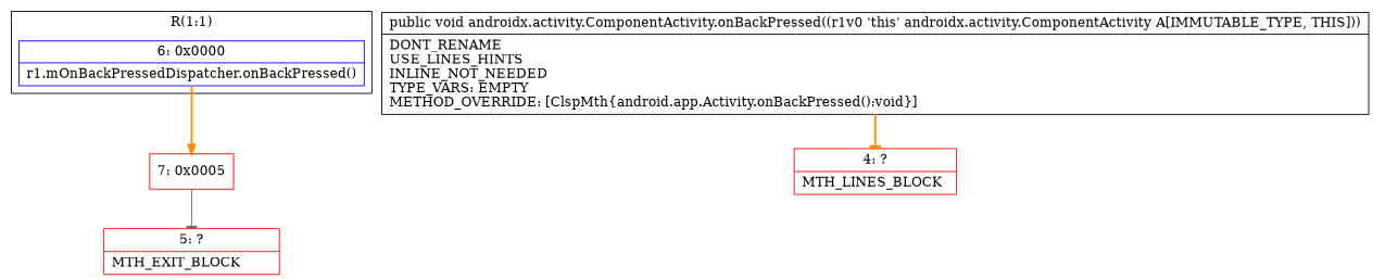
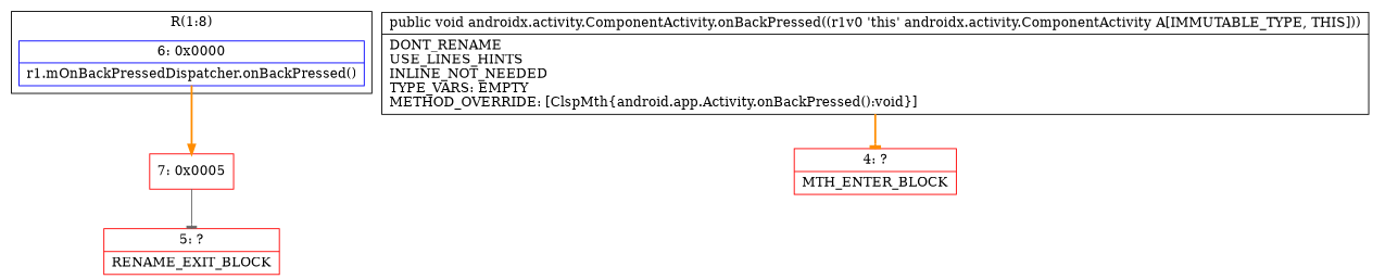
  digraph {
    node [color=red shape=record]
    edge [arrowhead=tee color=darkorange style=bold]
    n1 [color=blue label="{6\:\ 0x0000|r1.mOnBackPressedDispatcher.onBackPressed()\l}"]
    n2 [label="{7\:\ 0x0005}"]
-   n3 [label="{5\:\ ?|MTH_EXIT_BLOCK\l}"]
-   n4 [label="{4\:\ ?|MTH_LINES_BLOCK\l}"]
+   n3 [label="{5\:\ ?|RENAME_EXIT_BLOCK\l}"]
+   n4 [label="{4\:\ ?|MTH_ENTER_BLOCK\l}"]
    n5 [label="{public void androidx.activity.ComponentActivity.onBackPressed((r1v0 'this' androidx.activity.ComponentActivity A[IMMUTABLE_TYPE, THIS]))  | DONT_RENAME\lUSE_LINES_HINTS\lINLINE_NOT_NEEDED\lTYPE_VARS: EMPTY\lMETHOD_OVERRIDE: [ClspMth\{android.app.Activity.onBackPressed():void\}]\l}" color=""]
    subgraph cluster_1 {
-     label="R(1:1)"
+     label="R(1:8)"
      n1
    }
    n1 -> n2 [arrowhead=normal]
    n2 -> n3 [color=gray40 style=solid]
    n5 -> n4
  }
